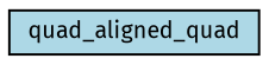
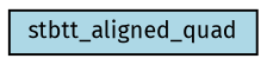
  digraph {
    rankdir=LR
    fontname="Fira Sans"
-   n1 [color=black fillcolor=lightblue fontname="Fira Sans" fontsize=10 height=0.2 label=quad_aligned_quad shape=record style=filled width=0.4]
+   n1 [color=black fillcolor=lightblue fontname="Fira Sans" fontsize=10 height=0.2 label=stbtt_aligned_quad shape=record style=filled width=0.4]
  }
